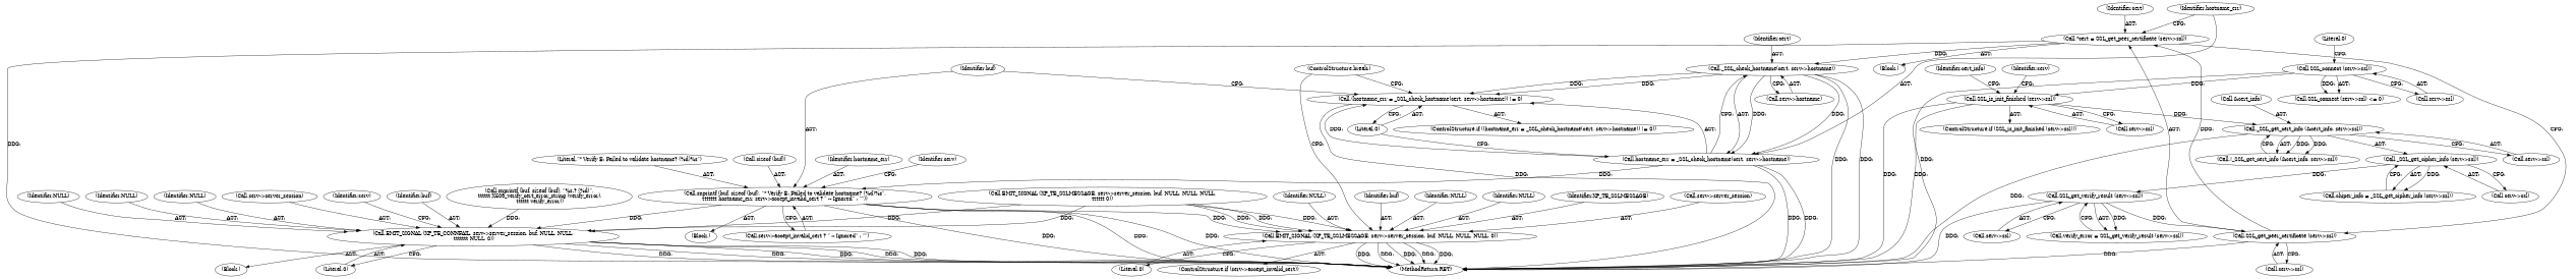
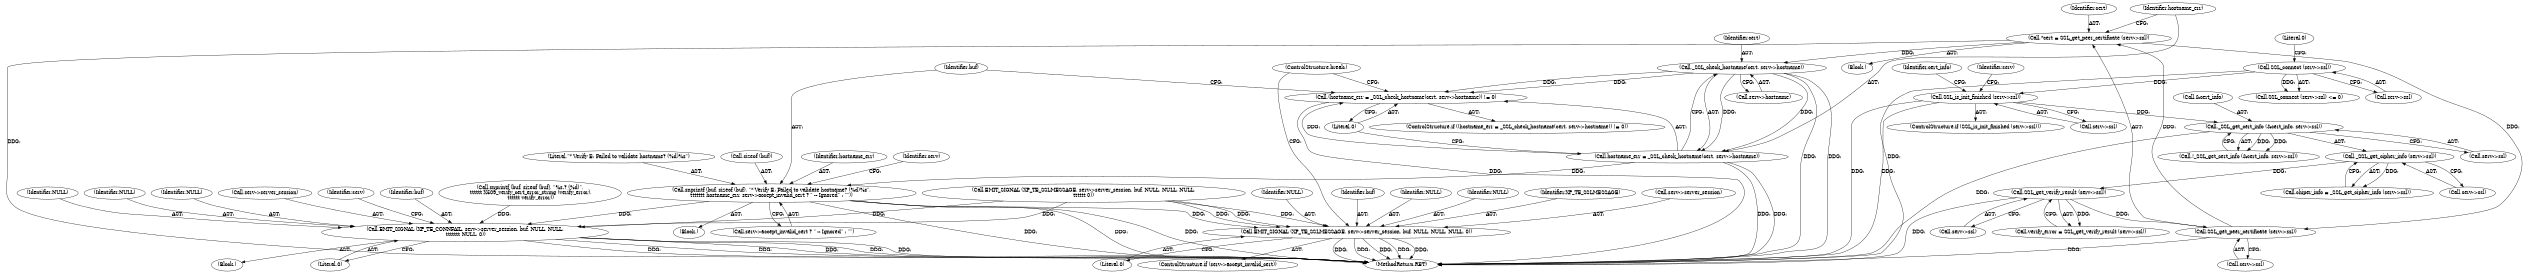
  digraph {
    n1 [label="(Call,_SSL_check_hostname(cert, serv->hostname))"]
    n2 [label="(Call,(hostname_err = _SSL_check_hostname(cert, serv->hostname)) != 0)"]
    n3 [label="(Call,hostname_err = _SSL_check_hostname(cert, serv->hostname))"]
    n4 [label="(MethodReturn,RET)"]
    n5 [label="(Call,serv->hostname)"]
    n6 [label="(ControlStructure,if ((hostname_err = _SSL_check_hostname(cert, serv->hostname)) != 0))"]
    n7 [label="(Literal,0)"]
    n8 [label="(Call,snprintf (buf, sizeof (buf), \"* Verify E: Failed to validate hostname? (%d)%s\",\n\t\t\t\t\t\t\t hostname_err, serv->accept_invalid_cert ? \" -- Ignored\" : \"\"))"]
    n9 [label="(Call,*cert = SSL_get_peer_certificate (serv->ssl))"]
    n10 [label="(Call,SSL_get_peer_certificate (serv->ssl))"]
    n11 [label="(Block,)"]
    n12 [label="(Call,serv->ssl)"]
    n13 [label="(Call,SSL_get_verify_result (serv->ssl))"]
    n14 [label="(Call,verify_error = SSL_get_verify_result (serv->ssl))"]
    n15 [label="(Call,serv->ssl)"]
    n16 [label="(Call,_SSL_get_cipher_info (serv->ssl))"]
    n17 [label="(Call,chiper_info = _SSL_get_cipher_info (serv->ssl))"]
    n18 [label="(Call,serv->ssl)"]
    n19 [label="(Call,_SSL_get_cert_info (&cert_info, serv->ssl))"]
    n20 [label="(Call,serv->ssl)"]
    n21 [label="(Call,!_SSL_get_cert_info (&cert_info, serv->ssl))"]
    n22 [label="(Call,SSL_is_init_finished (serv->ssl))"]
    n23 [label="(ControlStructure,if (SSL_is_init_finished (serv->ssl)))"]
    n24 [label="(Call,serv->ssl)"]
    n25 [label="(Call,SSL_connect (serv->ssl))"]
    n26 [label="(Call,serv->ssl)"]
    n27 [label="(Call,SSL_connect (serv->ssl) <= 0)"]
    n28 [label="(Call,EMIT_SIGNAL (XP_TE_SSLMESSAGE, serv->server_session, buf, NULL, NULL, NULL, 0))"]
    n29 [label="(Call,EMIT_SIGNAL (XP_TE_CONNFAIL, serv->server_session, buf, NULL, NULL,\n \t\t\t\t\t\t\t NULL, 0))"]
    n30 [label="(Block,)"]
    n31 [label="(Call,serv->accept_invalid_cert ? \" -- Ignored\" : \"\")"]
    n32 [label="(ControlStructure,if (serv->accept_invalid_cert))"]
    n33 [label="(Literal,0)"]
    n34 [label="(Literal,0)"]
    n35 [label="(Block,)"]
    n36 [label="(Call,&cert_info)"]
    n37 [label="(Identifier,cert_info)"]
    n38 [label="(Literal,0)"]
    n39 [label="(Literal,\"* Verify E: Failed to validate hostname? (%d)%s\")"]
    n40 [label="(Identifier,buf)"]
    n41 [label="(Identifier,NULL)"]
    n42 [label="(Identifier,NULL)"]
    n43 [label="(Identifier,cert)"]
    n44 [label="(Identifier,XP_TE_SSLMESSAGE)"]
    n45 [label="(Call,sizeof (buf))"]
    n46 [label="(Call,serv->server_session)"]
    n47 [label="(Identifier,NULL)"]
    n48 [label="(Identifier,NULL)"]
    n49 [label="(Identifier,serv)"]
    n50 [label="(Identifier,buf)"]
    n51 [label="(Identifier,NULL)"]
    n52 [label="(ControlStructure,break;)"]
    n53 [label="(Identifier,cert)"]
    n54 [label="(Identifier,NULL)"]
    n55 [label="(Identifier,hostname_err)"]
    n56 [label="(Call,EMIT_SIGNAL (XP_TE_SSLMESSAGE, serv->server_session, buf, NULL, NULL, NULL,\n\t\t\t\t\t\t 0))"]
    n57 [label="(Call,serv->server_session)"]
    n58 [label="(Identifier,serv)"]
    n59 [label="(Identifier,buf)"]
    n60 [label="(Identifier,serv)"]
    n61 [label="(Identifier,hostname_err)"]
    n62 [label="(Call,snprintf (buf, sizeof (buf), \"%s.? (%d)\",\n \t\t\t\t\t\t X509_verify_cert_error_string (verify_error),\n \t\t\t\t\t\t verify_error))"]
    n1 -> n2 [label="DDG: "]
    n1 -> n2 [label="DDG: "]
    n1 -> n3 [label="AST: "]
    n1 -> n3 [label="DDG: "]
    n1 -> n3 [label="DDG: "]
    n1 -> n4 [label="DDG: "]
    n1 -> n4 [label="DDG: "]
    n1 -> n5 [label="CFG: "]
    n2 -> n4 [label="DDG: "]
    n2 -> n6 [label="AST: "]
    n2 -> n7 [label="CFG: "]
    n3 -> n1 [label="CFG: "]
    n3 -> n2 [label="AST: "]
    n3 -> n2 [label="DDG: "]
    n3 -> n4 [label="DDG: "]
    n3 -> n4 [label="DDG: "]
    n3 -> n8 [label="DDG: "]
    n5 -> n1 [label="AST: "]
    n7 -> n2 [label="AST: "]
    n7 -> n3 [label="CFG: "]
    n8 -> n4 [label="DDG: "]
    n8 -> n4 [label="DDG: "]
    n8 -> n4 [label="DDG: "]
    n8 -> n28 [label="DDG: "]
    n8 -> n29 [label="DDG: "]
    n8 -> n30 [label="AST: "]
    n8 -> n31 [label="CFG: "]
    n9 -> n1 [label="DDG: "]
    n9 -> n4 [label="DDG: "]
-   n9 -> n10 [label="CFG: "]
+   n9 -> n10 [label="DDG: "]
    n9 -> n11 [label="AST: "]
    n10 -> n4 [label="DDG: "]
    n10 -> n9 [label="AST: "]
    n10 -> n9 [label="DDG: "]
    n10 -> n12 [label="CFG: "]
    n12 -> n10 [label="AST: "]
    n13 -> n4 [label="DDG: "]
    n13 -> n10 [label="DDG: "]
    n13 -> n14 [label="AST: "]
    n13 -> n14 [label="DDG: "]
    n13 -> n15 [label="CFG: "]
    n14 -> n13 [label="CFG: "]
    n15 -> n13 [label="AST: "]
    n16 -> n13 [label="DDG: "]
    n16 -> n17 [label="AST: "]
    n16 -> n17 [label="DDG: "]
    n16 -> n18 [label="CFG: "]
    n17 -> n16 [label="CFG: "]
    n18 -> n16 [label="AST: "]
    n19 -> n4 [label="DDG: "]
    n19 -> n16 [label="AST: "]
    n19 -> n20 [label="CFG: "]
    n19 -> n21 [label="AST: "]
    n19 -> n21 [label="DDG: "]
    n19 -> n21 [label="DDG: "]
    n20 -> n19 [label="AST: "]
    n21 -> n19 [label="CFG: "]
    n22 -> n4 [label="DDG: "]
    n22 -> n4 [label="DDG: "]
    n22 -> n19 [label="DDG: "]
    n22 -> n23 [label="AST: "]
    n22 -> n24 [label="CFG: "]
    n24 -> n22 [label="AST: "]
    n25 -> n4 [label="DDG: "]
    n25 -> n22 [label="DDG: "]
    n25 -> n26 [label="CFG: "]
    n25 -> n27 [label="AST: "]
    n25 -> n27 [label="DDG: "]
    n26 -> n25 [label="AST: "]
    n28 -> n4 [label="DDG: "]
    n28 -> n4 [label="DDG: "]
    n28 -> n4 [label="DDG: "]
    n28 -> n4 [label="DDG: "]
    n28 -> n4 [label="DDG: "]
    n28 -> n32 [label="AST: "]
    n28 -> n33 [label="CFG: "]
    n29 -> n4 [label="DDG: "]
    n29 -> n4 [label="DDG: "]
    n29 -> n4 [label="DDG: "]
    n29 -> n4 [label="DDG: "]
    n29 -> n4 [label="DDG: "]
    n29 -> n34 [label="CFG: "]
    n29 -> n35 [label="AST: "]
    n31 -> n8 [label="AST: "]
    n33 -> n28 [label="AST: "]
    n34 -> n29 [label="AST: "]
    n36 -> n19 [label="AST: "]
    n37 -> n22 [label="CFG: "]
    n38 -> n25 [label="CFG: "]
    n39 -> n8 [label="AST: "]
    n40 -> n28 [label="AST: "]
    n41 -> n28 [label="AST: "]
    n42 -> n28 [label="AST: "]
    n43 -> n9 [label="AST: "]
    n44 -> n28 [label="AST: "]
    n45 -> n8 [label="AST: "]
    n46 -> n28 [label="AST: "]
    n47 -> n29 [label="AST: "]
    n48 -> n29 [label="AST: "]
    n49 -> n22 [label="CFG: "]
    n50 -> n2 [label="CFG: "]
    n50 -> n8 [label="AST: "]
    n51 -> n28 [label="AST: "]
    n52 -> n2 [label="CFG: "]
    n52 -> n28 [label="CFG: "]
    n53 -> n1 [label="AST: "]
    n54 -> n29 [label="AST: "]
    n55 -> n8 [label="AST: "]
    n56 -> n28 [label="DDG: "]
    n56 -> n28 [label="DDG: "]
    n56 -> n28 [label="DDG: "]
    n56 -> n29 [label="DDG: "]
    n56 -> n29 [label="DDG: "]
    n57 -> n29 [label="AST: "]
    n58 -> n29 [label="CFG: "]
    n59 -> n29 [label="AST: "]
    n60 -> n8 [label="CFG: "]
    n61 -> n3 [label="AST: "]
    n61 -> n9 [label="CFG: "]
    n62 -> n29 [label="DDG: "]
  }
